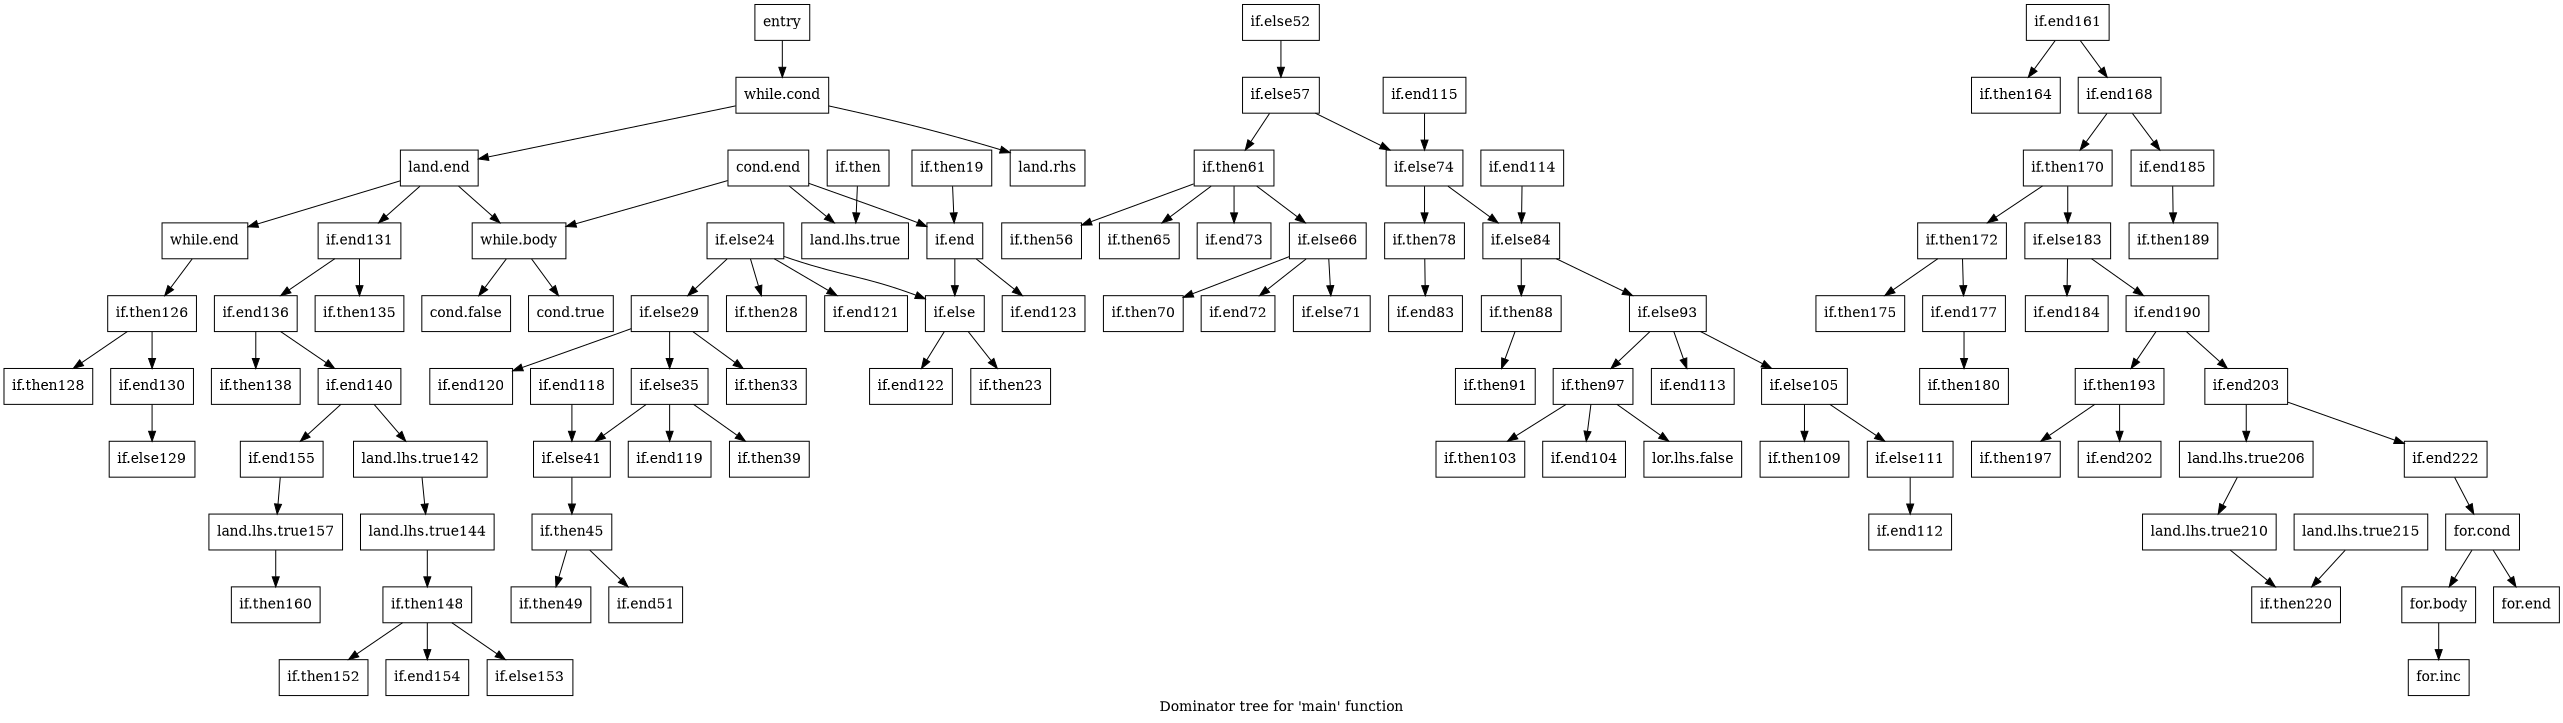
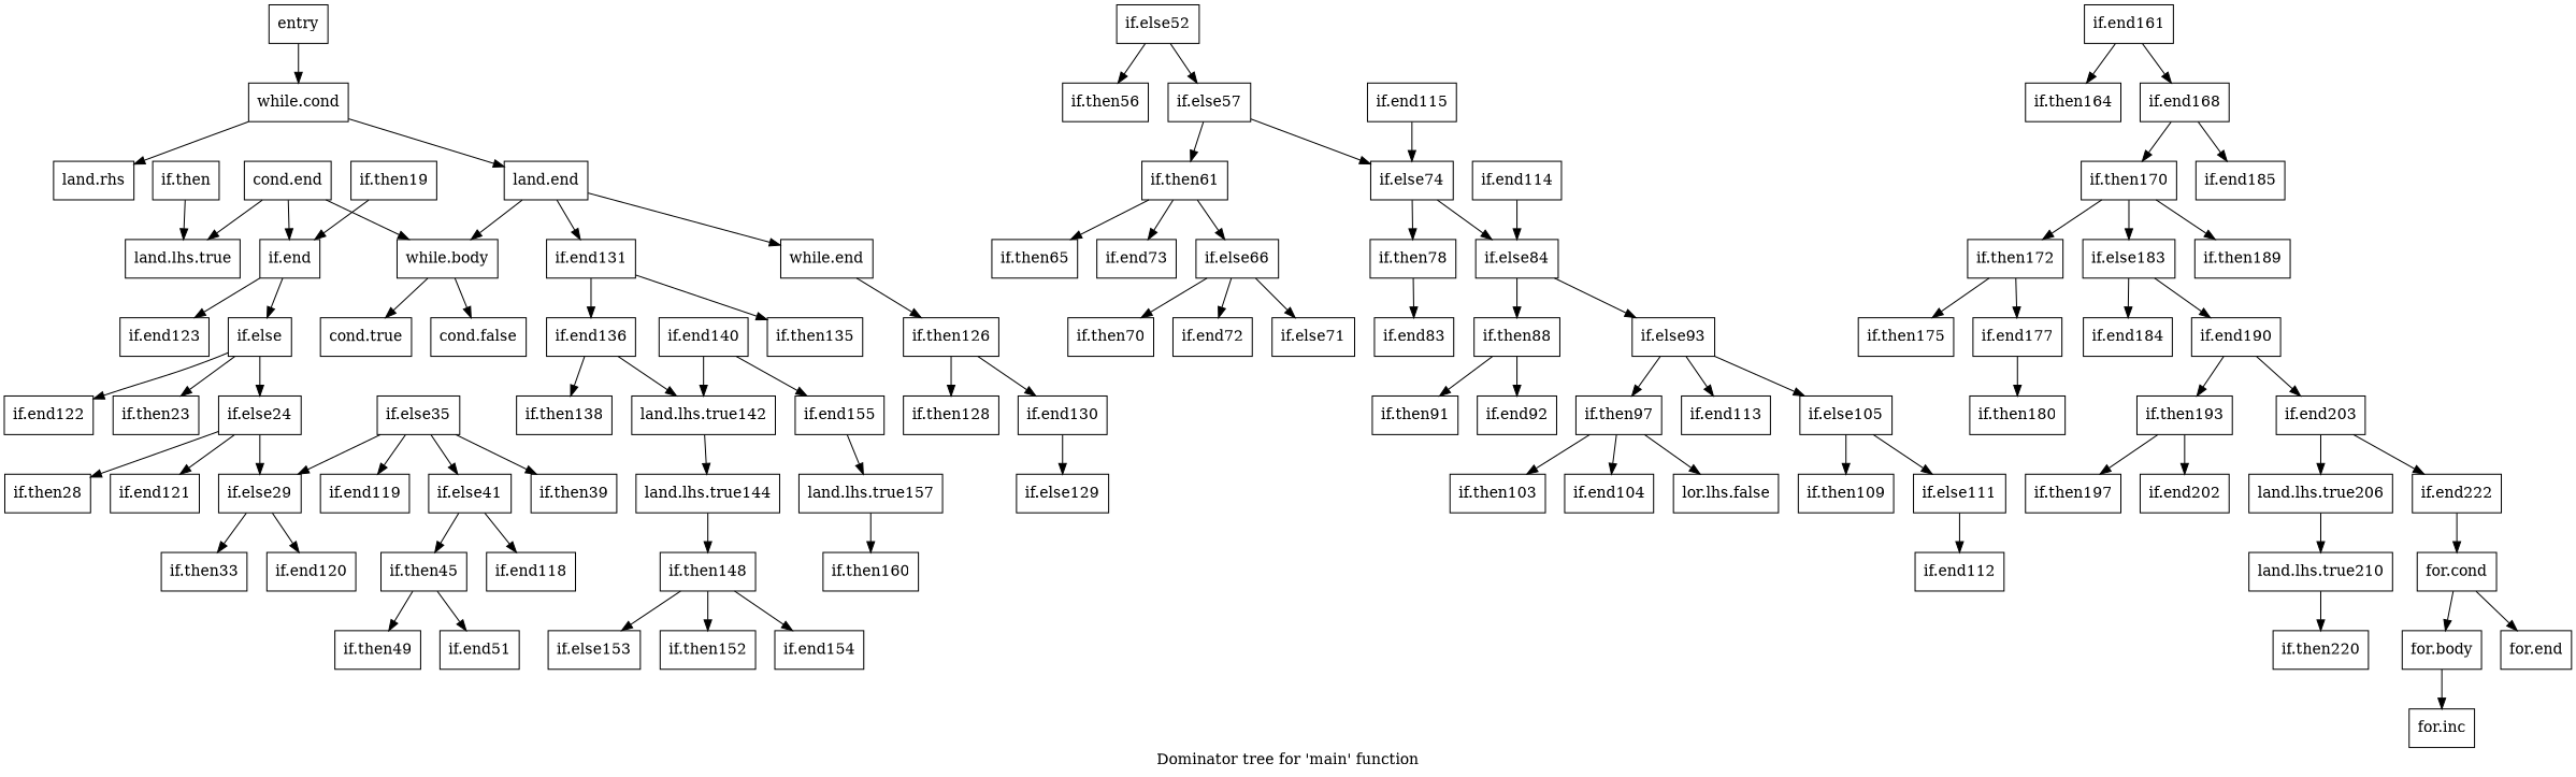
  digraph {
    label="Dominator tree for 'main' function"
    node [shape=record]
    n1 [label="{entry}"]
    n2 [label="{while.cond}"]
    n3 [label="{land.rhs}"]
    n4 [label="{land.end}"]
    n5 [label="{while.body}"]
    n6 [label="{while.end}"]
    n7 [label="{if.end131}"]
    n8 [label="{cond.true}"]
    n9 [label="{cond.false}"]
    n10 [label="{if.then126}"]
    n11 [label="{cond.end}"]
    n12 [label="{land.lhs.true}"]
    n13 [label="{if.end}"]
    n14 [label="{if.then128}"]
    n15 [label="{if.end130}"]
    n16 [label="{if.then135}"]
    n17 [label="{if.end136}"]
    n18 [label="{if.end123}"]
    n19 [label="{if.else}"]
    n20 [label="{if.then}"]
    n21 [label="{if.then19}"]
    n22 [label="{if.then23}"]
    n23 [label="{if.end122}"]
    n24 [label="{if.else24}"]
    n25 [label="{if.then28}"]
    n26 [label="{if.end121}"]
    n27 [label="{if.else29}"]
    n28 [label="{if.then33}"]
    n29 [label="{if.end120}"]
    n30 [label="{if.else35}"]
    n31 [label="{if.then39}"]
    n32 [label="{if.end119}"]
    n33 [label="{if.else41}"]
    n34 [label="{if.then45}"]
    n35 [label="{if.end118}"]
    n36 [label="{if.then49}"]
    n37 [label="{if.end51}"]
    n38 [label="{if.else52}"]
    n39 [label="{if.then56}"]
    n40 [label="{if.else57}"]
    n41 [label="{if.then61}"]
    n42 [label="{if.else74}"]
    n43 [label="{if.then65}"]
    n44 [label="{if.end73}"]
    n45 [label="{if.else66}"]
    n46 [label="{if.then78}"]
    n47 [label="{if.else84}"]
    n48 [label="{if.then70}"]
    n49 [label="{if.end72}"]
    n50 [label="{if.else71}"]
    n51 [label="{if.end83}"]
    n52 [label="{if.end115}"]
    n53 [label="{if.then88}"]
    n54 [label="{if.else93}"]
    n55 [label="{if.then91}"]
+   n56 [label="{if.end92}"]
    n57 [label="{if.end114}"]
    n58 [label="{if.then97}"]
    n59 [label="{if.end113}"]
    n60 [label="{if.else105}"]
    n61 [label="{if.then103}"]
    n62 [label="{if.end104}"]
    n63 [label="{lor.lhs.false}"]
    n64 [label="{if.then109}"]
    n65 [label="{if.else111}"]
    n66 [label="{if.end112}"]
    n67 [label="{if.else129}"]
    n68 [label="{if.then138}"]
    n69 [label="{if.end140}"]
    n70 [label="{land.lhs.true142}"]
    n71 [label="{if.end155}"]
    n72 [label="{land.lhs.true144}"]
    n73 [label="{land.lhs.true157}"]
    n74 [label="{if.then148}"]
    n75 [label="{if.then160}"]
    n76 [label="{if.end161}"]
    n77 [label="{if.then164}"]
    n78 [label="{if.end168}"]
    n79 [label="{if.then152}"]
    n80 [label="{if.end154}"]
    n81 [label="{if.else153}"]
    n82 [label="{if.then170}"]
    n83 [label="{if.end185}"]
    n84 [label="{if.then172}"]
    n85 [label="{if.else183}"]
    n86 [label="{if.then189}"]
    n87 [label="{if.then175}"]
    n88 [label="{if.end177}"]
    n89 [label="{if.end184}"]
    n90 [label="{if.end190}"]
    n91 [label="{if.then193}"]
    n92 [label="{if.end203}"]
    n93 [label="{if.then180}"]
    n94 [label="{if.then197}"]
    n95 [label="{if.end202}"]
    n96 [label="{land.lhs.true206}"]
    n97 [label="{if.end222}"]
    n98 [label="{land.lhs.true210}"]
    n99 [label="{for.cond}"]
    n100 [label="{if.then220}"]
    n101 [label="{for.body}"]
    n102 [label="{for.end}"]
-   n103 [label="{land.lhs.true215}"]
    n104 [label="{for.inc}"]
    n1 -> n2
    n2 -> n3
    n2 -> n4
    n4 -> n5
    n4 -> n6
    n4 -> n7
    n5 -> n8
    n5 -> n9
    n6 -> n10
    n7 -> n16
    n7 -> n17
    n10 -> n14
    n10 -> n15
    n11 -> n5
    n11 -> n12
    n11 -> n13
    n13 -> n18
    n13 -> n19
    n15 -> n67
    n17 -> n68
-   n17 -> n69
+   n17 -> n70
    n19 -> n22
    n19 -> n23
-   n24 -> n19
+   n19 -> n24
    n20 -> n12
    n21 -> n13
    n24 -> n25
    n24 -> n26
    n24 -> n27
    n27 -> n28
    n27 -> n29
-   n27 -> n30
+   n30 -> n27
    n30 -> n31
    n30 -> n32
    n30 -> n33
    n33 -> n34
-   n35 -> n33
+   n33 -> n35
    n34 -> n36
    n34 -> n37
-   n41 -> n39
+   n38 -> n39
    n38 -> n40
    n40 -> n41
    n40 -> n42
    n41 -> n43
    n41 -> n44
    n41 -> n45
    n42 -> n46
    n42 -> n47
    n45 -> n48
    n45 -> n49
    n45 -> n50
    n46 -> n51
    n47 -> n53
    n47 -> n54
    n52 -> n42
    n53 -> n55
+   n53 -> n56
    n54 -> n58
    n54 -> n59
    n54 -> n60
    n57 -> n47
    n58 -> n61
    n58 -> n62
    n58 -> n63
    n60 -> n64
    n60 -> n65
    n65 -> n66
    n69 -> n70
    n69 -> n71
    n70 -> n72
    n71 -> n73
    n72 -> n74
    n73 -> n75
    n74 -> n79
    n74 -> n80
    n74 -> n81
    n76 -> n77
    n76 -> n78
    n78 -> n82
    n78 -> n83
    n82 -> n84
    n82 -> n85
-   n83 -> n86
+   n82 -> n86
    n84 -> n87
    n84 -> n88
    n85 -> n89
    n85 -> n90
    n88 -> n93
    n90 -> n91
    n90 -> n92
    n91 -> n94
    n91 -> n95
    n92 -> n96
    n92 -> n97
    n96 -> n98
    n97 -> n99
    n98 -> n100
    n99 -> n101
    n99 -> n102
    n101 -> n104
-   n103 -> n100
  }
